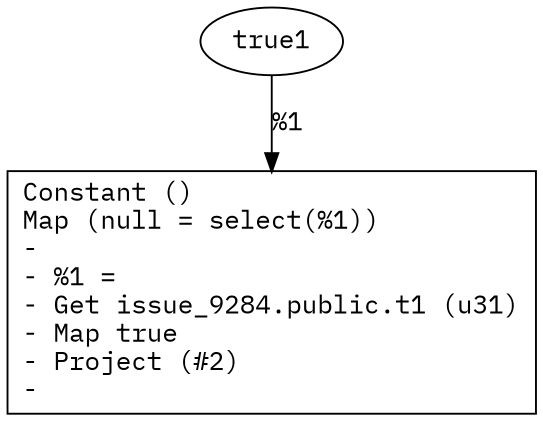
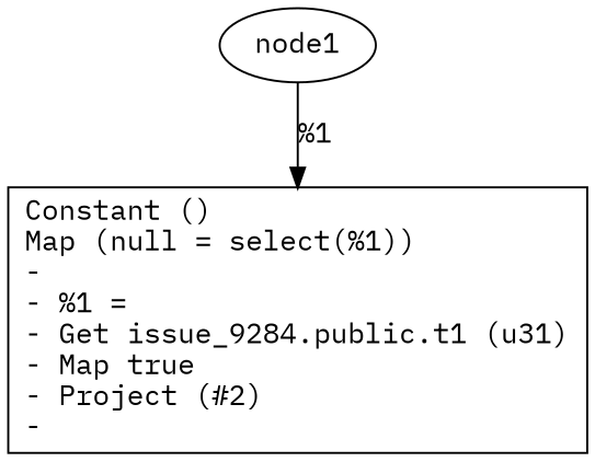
  digraph {
    fontname="IBM Plex Mono"
    node [fontname="IBM Plex Mono"]
    n1 [label="Constant ()\lMap (null = select(%1))\l-\l- %1 =\l- Get issue_9284.public.t1 (u31)\l- Map true\l- Project (#2)\l-\l" shape=record]
-   node1 [label=true1]
+   node1
    node1 -> n1 [label="%1\l" fontname="IBM Plex Mono"]
  }
